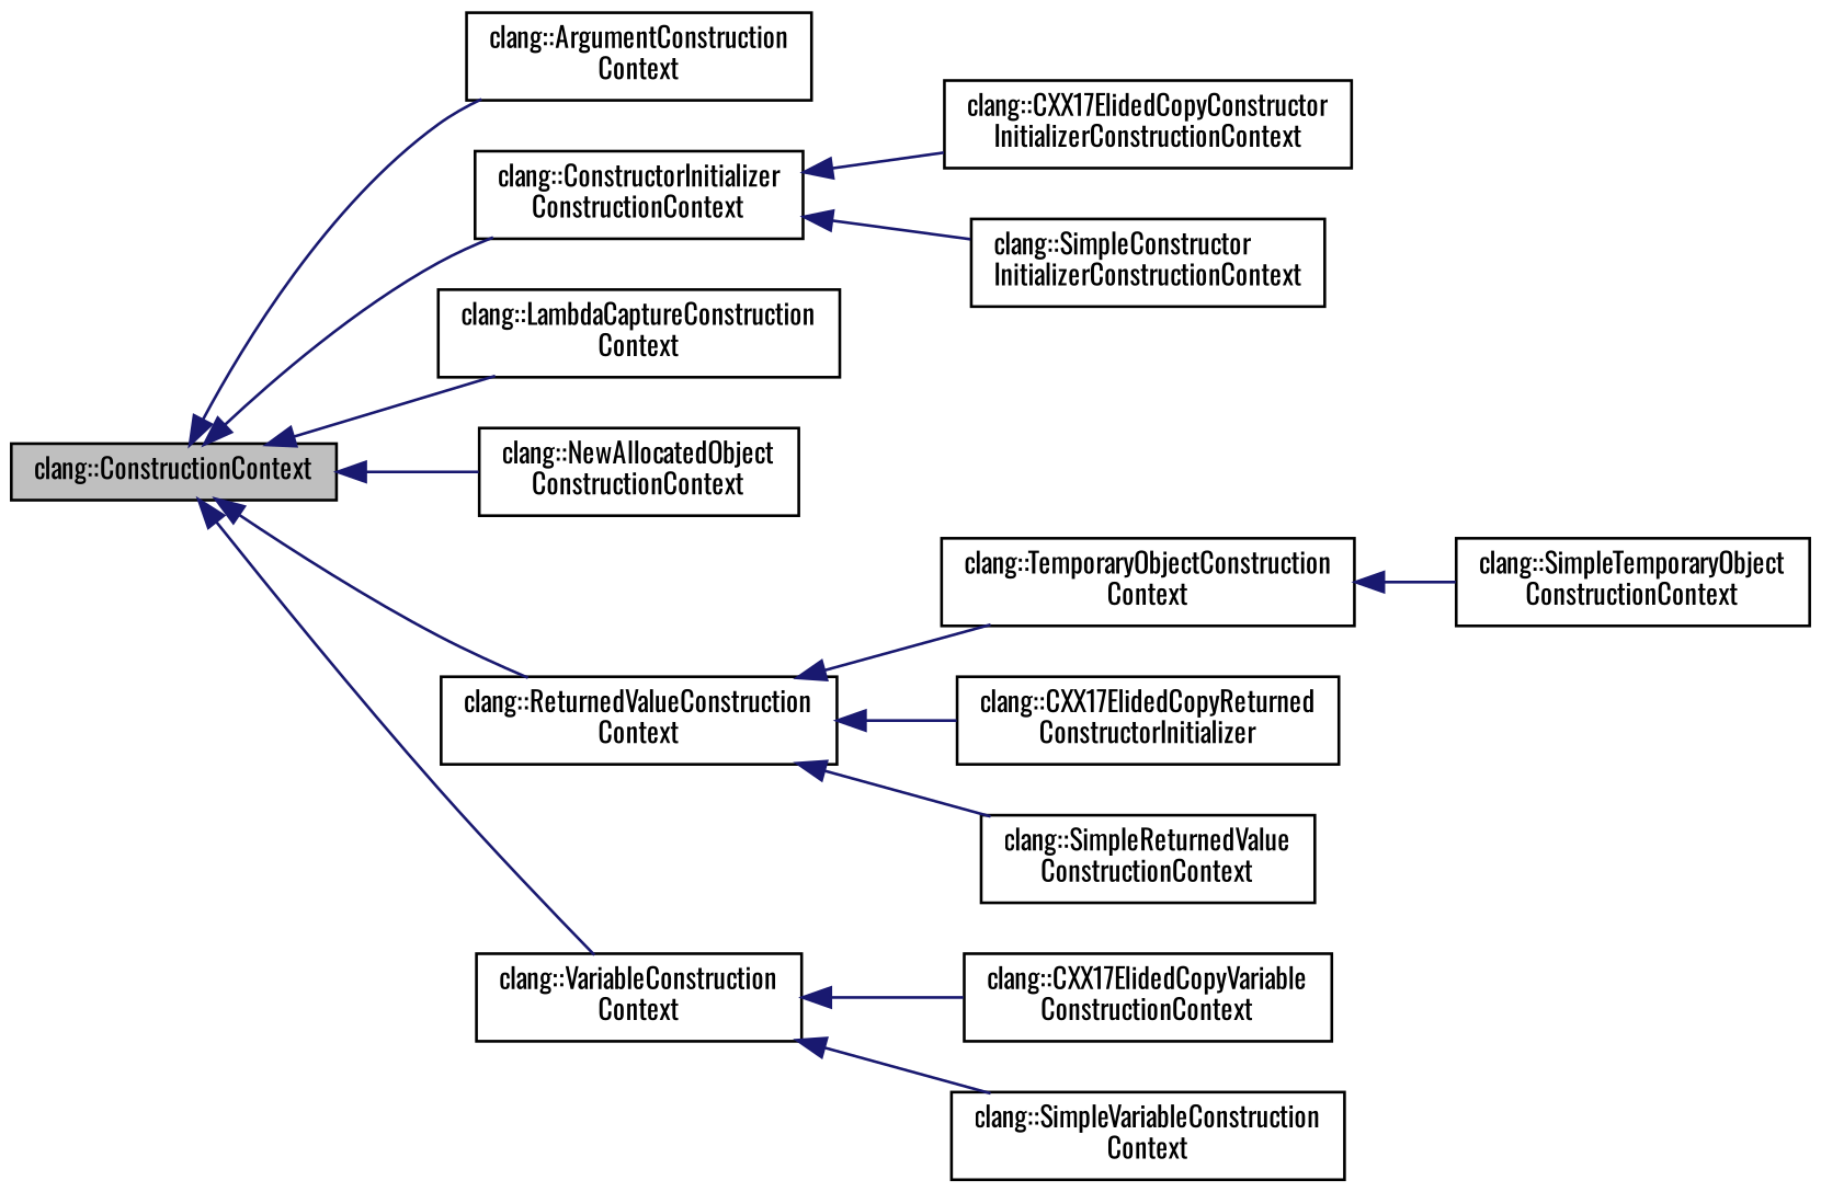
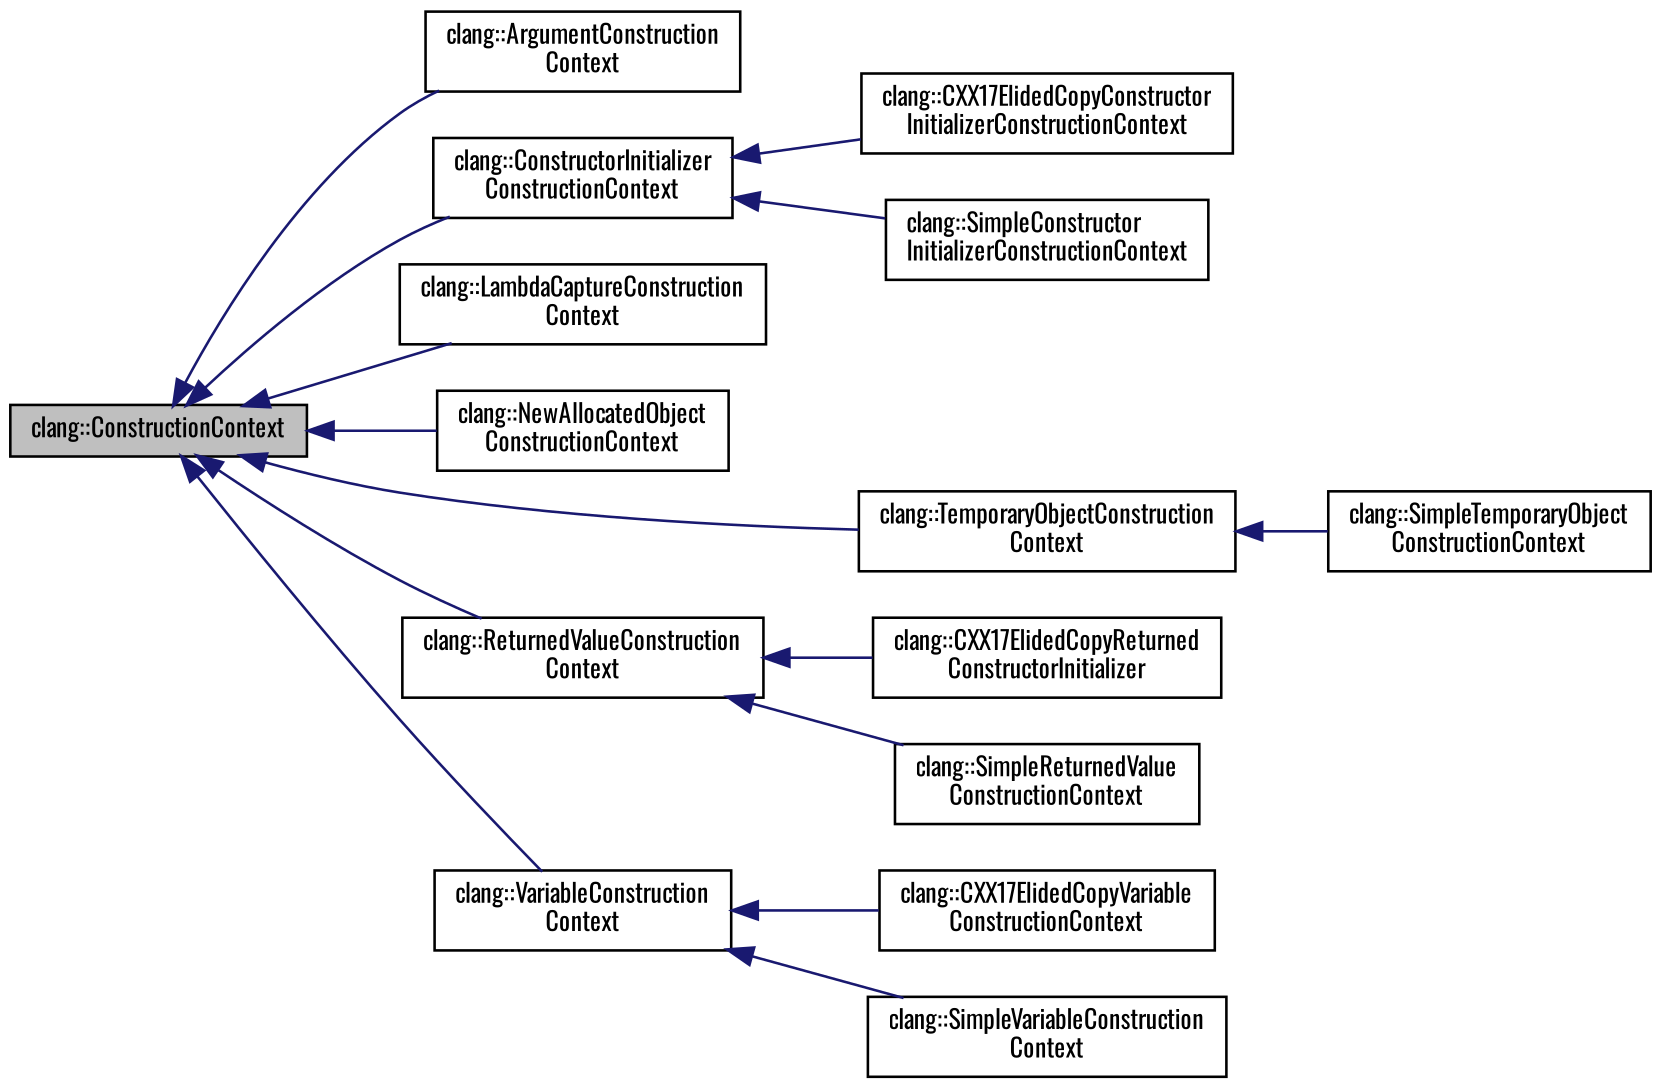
  digraph {
    fontname=Oswald
    rankdir=LR
    node [color=black fontname=Oswald fontsize=10 shape=record]
    edge [color=midnightblue dir=back fontname=Oswald fontsize=10 labelfontname=Helvetica labelfontsize=10 style=solid]
    n1 [fillcolor=grey75 fontcolor=black height=0.2 label="clang::ConstructionContext" style=filled width=0.4]
    n2 [height=0.2 label="clang::ArgumentConstruction\lContext" width=0.4]
    n3 [height=0.2 label="clang::ConstructorInitializer\lConstructionContext" width=0.4]
    n4 [height=0.2 label="clang::LambdaCaptureConstruction\lContext" width=0.4]
    n5 [height=0.2 label="clang::NewAllocatedObject\lConstructionContext" width=0.4]
    n6 [height=0.2 label="clang::ReturnedValueConstruction\lContext" width=0.4]
    n7 [height=0.2 label="clang::TemporaryObjectConstruction\lContext" width=0.4]
    n8 [height=0.2 label="clang::VariableConstruction\lContext" width=0.4]
    n9 [height=0.2 label="clang::CXX17ElidedCopyConstructor\lInitializerConstructionContext" width=0.4]
    n10 [height=0.2 label="clang::SimpleConstructor\lInitializerConstructionContext" width=0.4]
    n11 [height=0.2 label="clang::CXX17ElidedCopyReturned\lConstructorInitializer" width=0.4]
    n12 [height=0.2 label="clang::SimpleReturnedValue\lConstructionContext" width=0.4]
    n13 [height=0.2 label="clang::SimpleTemporaryObject\lConstructionContext" width=0.4]
    n14 [height=0.2 label="clang::CXX17ElidedCopyVariable\lConstructionContext" width=0.4]
    n15 [height=0.2 label="clang::SimpleVariableConstruction\lContext" width=0.4]
    n1 -> n2
    n1 -> n3
    n1 -> n4
    n1 -> n5
    n1 -> n6
-   n6 -> n7
+   n1 -> n7
    n1 -> n8
    n3 -> n9
    n3 -> n10
    n6 -> n11
    n6 -> n12
    n7 -> n13
    n8 -> n14
    n8 -> n15
  }
